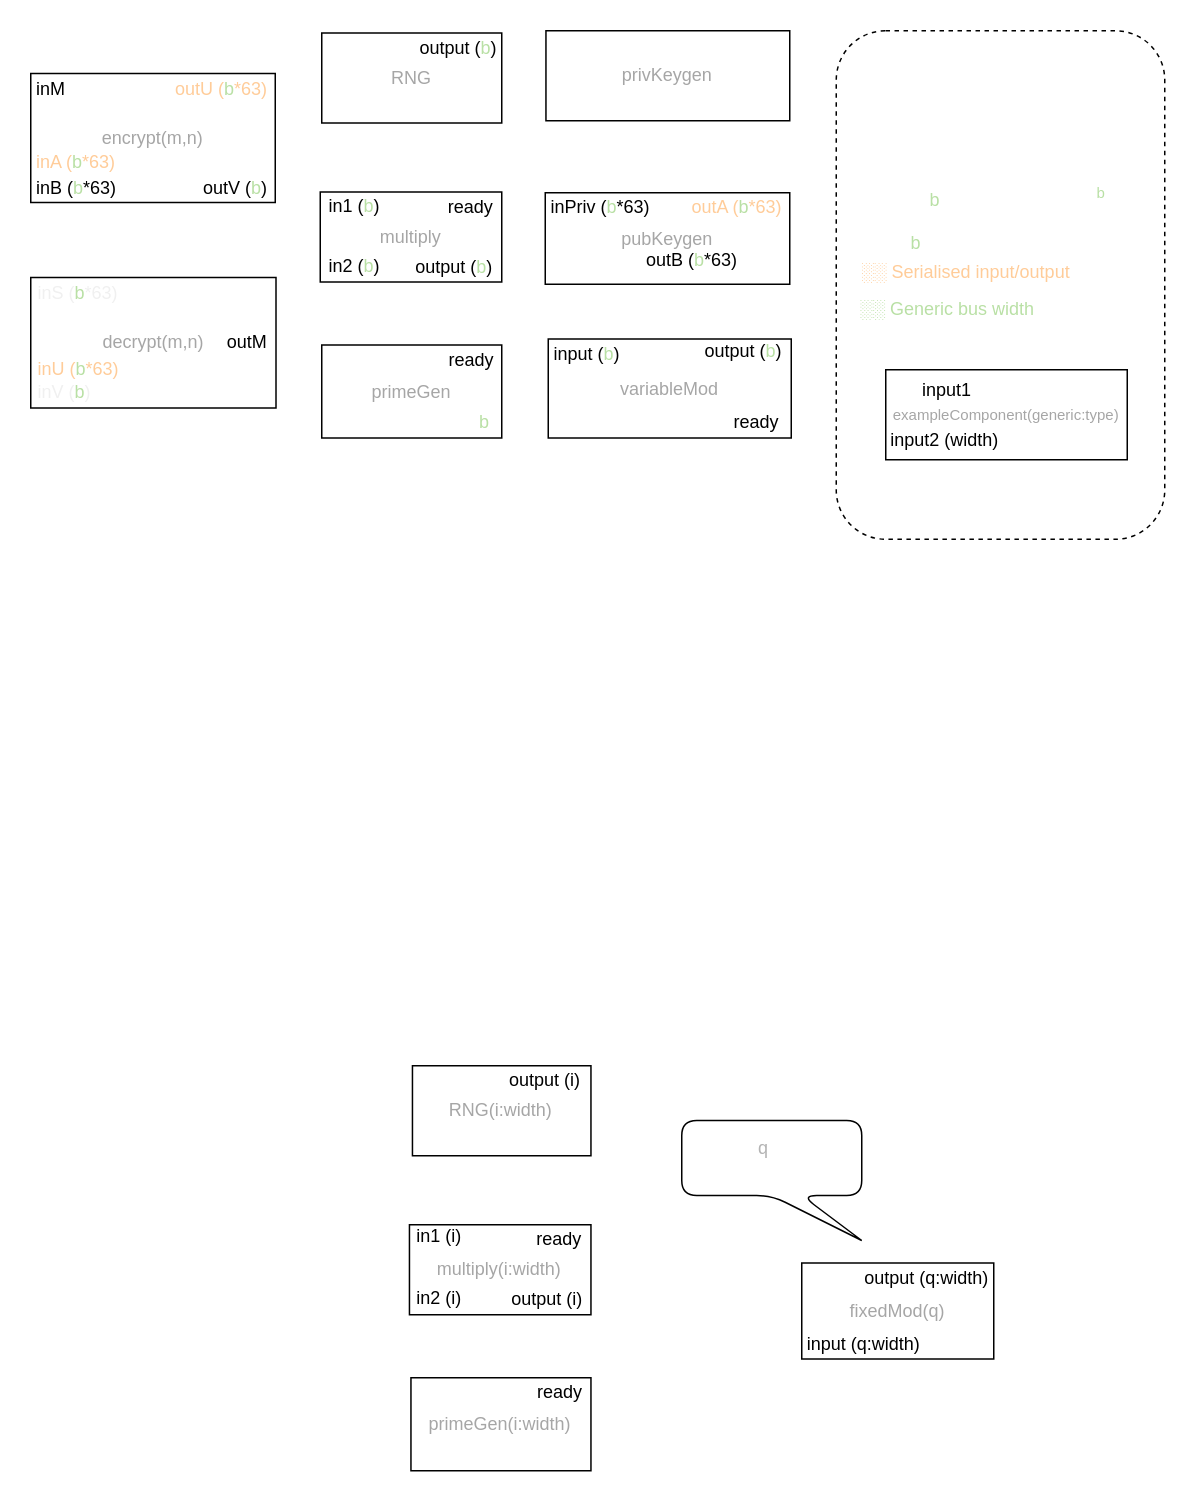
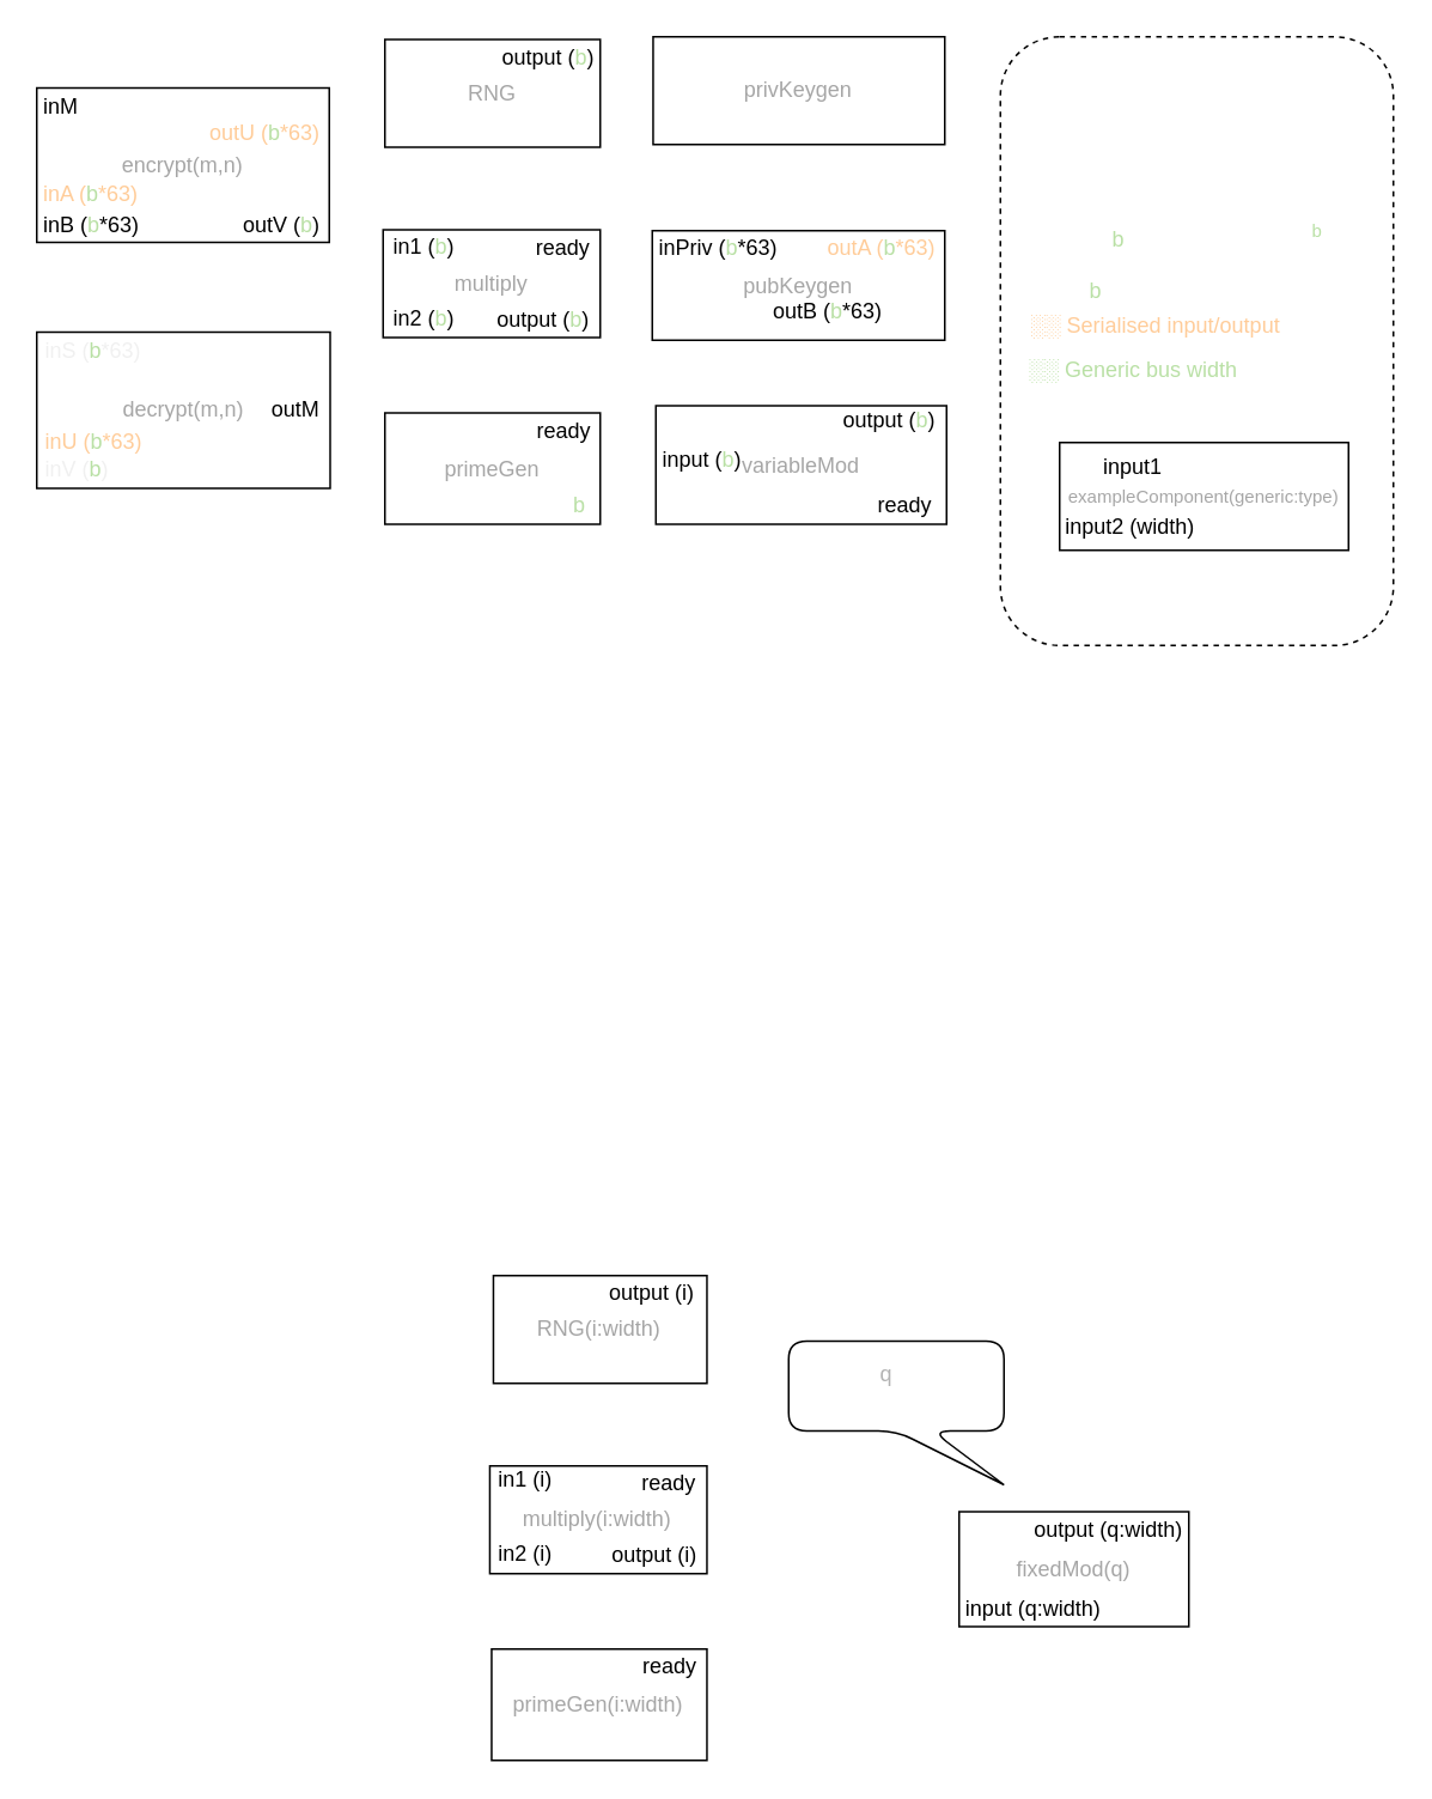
  <mxCell id="0" />
  <mxCell id="1" parent="0" />
  <mxCell id="2" value="pubKeygen" style="rounded=0;whiteSpace=wrap;html=1;fontColor=#A6A6A6;" parent="1" vertex="1"><mxGeometry x="363" y="128" width="163" height="61" as="geometry" /></mxCell>
  <mxCell id="3" value="&lt;div&gt;&lt;span&gt;inPriv (&lt;/span&gt;&lt;span style=&quot;color: rgb(185 , 224 , 165) ; text-align: right&quot;&gt;b&lt;/span&gt;&lt;span&gt;*63&lt;/span&gt;&lt;span&gt;)&lt;/span&gt;&lt;/div&gt;" style="text;html=1;strokeColor=none;fillColor=none;align=left;verticalAlign=middle;whiteSpace=wrap;rounded=0;" parent="1" vertex="1"><mxGeometry x="365" y="128" width="75" height="20" as="geometry" /></mxCell>
  <mxCell id="4" value="&lt;div style=&quot;text-align: left&quot;&gt;&lt;span&gt;outB (&lt;/span&gt;&lt;span style=&quot;color: rgb(185 , 224 , 165) ; text-align: right&quot;&gt;b&lt;/span&gt;&lt;span&gt;*63)&lt;/span&gt;&lt;/div&gt;" style="text;html=1;strokeColor=none;fillColor=none;align=center;verticalAlign=middle;whiteSpace=wrap;rounded=0;" parent="1" vertex="1"><mxGeometry x="428" y="163" width="66" height="20" as="geometry" /></mxCell>
  <mxCell id="5" value="fixedMod(q)" style="rounded=0;whiteSpace=wrap;html=1;fontColor=#A6A6A6;" parent="1" vertex="1"><mxGeometry x="534" y="841.5" width="128" height="64" as="geometry" /></mxCell>
  <mxCell id="6" value="output (q:width)" style="text;html=1;align=center;verticalAlign=middle;resizable=0;points=[];autosize=1;strokeColor=none;fillColor=none;" parent="1" vertex="1"><mxGeometry x="570" y="842.5" width="93" height="18" as="geometry" /></mxCell>
  <mxCell id="7" value="input (q:width)" style="text;html=1;strokeColor=none;fillColor=none;align=center;verticalAlign=middle;whiteSpace=wrap;rounded=0;" parent="1" vertex="1"><mxGeometry x="534" y="885.5" width="83" height="20" as="geometry" /></mxCell>
  <mxCell id="8" value="decrypt(m,n)" style="rounded=0;whiteSpace=wrap;html=1;fontColor=#A6A6A6;" parent="1" vertex="1"><mxGeometry x="20" y="184.5" width="163.5" height="87" as="geometry" /></mxCell>
  <mxCell id="9" value="outM" style="text;html=1;align=center;verticalAlign=middle;resizable=0;points=[];autosize=1;strokeColor=none;fillColor=none;" parent="1" vertex="1"><mxGeometry x="143.5" y="218" width="40" height="20" as="geometry" /></mxCell>
  <mxCell id="10" value="encrypt(m,n)" style="rounded=0;whiteSpace=wrap;html=1;fontColor=#A6A6A6;" parent="1" vertex="1"><mxGeometry x="20" y="48.5" width="163" height="86" as="geometry" /></mxCell>
  <mxCell id="11" value="&lt;span style=&quot;color: rgb(255, 204, 153);&quot;&gt;inA (&lt;/span&gt;&lt;span style=&quot;color: rgb(185, 224, 165);&quot;&gt;b&lt;/span&gt;&lt;span style=&quot;color: rgb(255, 204, 153);&quot;&gt;*63)&lt;/span&gt;" style="text;html=1;strokeColor=none;fillColor=none;align=left;verticalAlign=middle;whiteSpace=wrap;rounded=0;" parent="1" vertex="1"><mxGeometry x="22" y="98" width="72" height="20" as="geometry" /></mxCell>
  <mxCell id="12" value="inB (&lt;span style=&quot;color: rgb(185, 224, 165);&quot;&gt;b&lt;/span&gt;*63)" style="text;html=1;strokeColor=none;fillColor=none;align=left;verticalAlign=middle;whiteSpace=wrap;rounded=0;" parent="1" vertex="1"><mxGeometry x="22" y="114.5" width="61" height="20" as="geometry" /></mxCell>
  <mxCell id="13" value="inM" style="text;html=1;align=left;verticalAlign=middle;resizable=0;points=[];autosize=1;strokeColor=none;fillColor=none;" parent="1" vertex="1"><mxGeometry x="22" y="48.5" width="30" height="20" as="geometry" /></mxCell>
- <mxCell id="14" value="&lt;span style=&quot;color: rgb(255 , 204 , 153)&quot;&gt;outU (&lt;/span&gt;&lt;span style=&quot;color: rgb(185 , 224 , 165)&quot;&gt;b&lt;/span&gt;&lt;span style=&quot;color: rgb(255 , 204 , 153)&quot;&gt;*63)&lt;/span&gt;&lt;span style=&quot;color: rgb(255 , 204 , 153)&quot;&gt;&lt;br&gt;&lt;/span&gt;" style="text;html=1;align=right;verticalAlign=middle;resizable=0;points=[];autosize=1;strokeColor=none;fillColor=none;" parent="1" vertex="1"><mxGeometry x="108" y="49.5" width="71" height="18" as="geometry" /></mxCell>
+ <mxCell id="14" value="&lt;span style=&quot;color: rgb(255 , 204 , 153)&quot;&gt;outU (&lt;/span&gt;&lt;span style=&quot;color: rgb(185 , 224 , 165)&quot;&gt;b&lt;/span&gt;&lt;span style=&quot;color: rgb(255 , 204 , 153)&quot;&gt;*63)&lt;/span&gt;&lt;span style=&quot;color: rgb(255 , 204 , 153)&quot;&gt;&lt;br&gt;&lt;/span&gt;" style="text;html=1;align=right;verticalAlign=middle;resizable=0;points=[];autosize=1;strokeColor=none;fillColor=none;" parent="1" vertex="1"><mxGeometry x="108" y="64.5" width="71" height="18" as="geometry" /></mxCell>
  <mxCell id="15" value="outV (&lt;span style=&quot;color: rgb(185, 224, 165);&quot;&gt;b&lt;/span&gt;)" style="text;html=1;align=right;verticalAlign=middle;resizable=0;points=[];autosize=1;strokeColor=none;fillColor=none;" parent="1" vertex="1"><mxGeometry x="126" y="115.5" width="53" height="18" as="geometry" /></mxCell>
  <mxCell id="16" value="privKeygen" style="rounded=0;whiteSpace=wrap;html=1;fontColor=#A6A6A6;" parent="1" vertex="1"><mxGeometry x="363.47" y="20" width="162.53" height="60" as="geometry" /></mxCell>
  <mxCell id="17" value="RNG(i:width)" style="rounded=0;whiteSpace=wrap;html=1;fontColor=#A6A6A6;" parent="1" vertex="1"><mxGeometry x="274.47" y="710" width="119" height="60" as="geometry" /></mxCell>
  <mxCell id="18" value="output (i)" style="text;html=1;strokeColor=none;fillColor=none;align=center;verticalAlign=middle;whiteSpace=wrap;rounded=0;" parent="1" vertex="1"><mxGeometry x="332.47" y="710" width="62" height="20" as="geometry" /></mxCell>
  <mxCell id="19" value="primeGen(i:width)" style="whiteSpace=wrap;html=1;fontColor=#A6A6A6;" parent="1" vertex="1"><mxGeometry x="273.47" y="918" width="120" height="62" as="geometry" /></mxCell>
  <mxCell id="20" value="ready" style="text;html=1;strokeColor=none;fillColor=none;align=center;verticalAlign=middle;whiteSpace=wrap;rounded=0;" parent="1" vertex="1"><mxGeometry x="353.47" y="918" width="40" height="20" as="geometry" /></mxCell>
  <mxCell id="21" value="multiply(i:width)" style="rounded=0;whiteSpace=wrap;html=1;container=0;fontColor=#A6A6A6;" parent="1" vertex="1"><mxGeometry x="272.47" y="816" width="121" height="60" as="geometry" /></mxCell>
  <mxCell id="22" value="in1 (i)" style="text;html=1;align=center;verticalAlign=middle;resizable=0;points=[];autosize=1;strokeColor=none;fillColor=none;container=0;" parent="1" vertex="1"><mxGeometry x="272.47" y="815" width="40" height="18" as="geometry" /></mxCell>
  <mxCell id="23" value="output (i)" style="text;html=1;strokeColor=none;fillColor=none;align=center;verticalAlign=middle;whiteSpace=wrap;rounded=0;container=0;" parent="1" vertex="1"><mxGeometry x="336.47" y="856" width="57" height="20" as="geometry" /></mxCell>
  <mxCell id="24" value="in2 (i)" style="text;html=1;align=center;verticalAlign=middle;resizable=0;points=[];autosize=1;strokeColor=none;fillColor=none;container=0;" parent="1" vertex="1"><mxGeometry x="272.47" y="856" width="40" height="18" as="geometry" /></mxCell>
  <mxCell id="25" value="ready" style="text;html=1;align=center;verticalAlign=middle;resizable=0;points=[];autosize=1;strokeColor=none;fillColor=none;container=0;" parent="1" vertex="1"><mxGeometry x="347.47" y="816" width="50" height="20" as="geometry" /></mxCell>
  <mxCell id="26" value="output (i)" style="text;html=1;strokeColor=none;fillColor=none;align=center;verticalAlign=middle;whiteSpace=wrap;rounded=0;fontColor=#FFFFFF;" parent="1" vertex="1"><mxGeometry x="337.47" y="960" width="55" height="20" as="geometry" /></mxCell>
  <mxCell id="27" value="&lt;h1 style=&quot;text-align: left&quot;&gt;&lt;br&gt;&lt;/h1&gt;" style="rounded=1;whiteSpace=wrap;html=1;fontColor=#FFFFFF;glass=0;shadow=0;sketch=0;spacing=10;spacingTop=-5;dashed=1;" parent="1" vertex="1"><mxGeometry x="557" y="20" width="219" height="339" as="geometry" /></mxCell>
  <mxCell id="28" value="&lt;h1 style=&quot;text-align: left&quot;&gt;&lt;br&gt;&lt;/h1&gt;" style="text;html=1;strokeColor=none;fillColor=none;align=center;verticalAlign=middle;whiteSpace=wrap;rounded=0;shadow=0;glass=0;dashed=1;sketch=0;fontColor=#FFFFFF;" parent="1" vertex="1"><mxGeometry x="568" y="66" width="204" height="55" as="geometry" /></mxCell>
  <mxCell id="29" value="&lt;h1 style=&quot;text-align: left&quot;&gt;Note&lt;/h1&gt;" style="text;html=1;align=center;verticalAlign=middle;resizable=0;points=[];autosize=1;strokeColor=none;fillColor=none;fontColor=#FFFFFF;" parent="1" vertex="1"><mxGeometry x="567" y="40" width="63" height="50" as="geometry" /></mxCell>
  <mxCell id="30" value="All components can connect to&lt;br&gt;* CLK (1) - clock source&lt;br&gt;* RST (1) - reset on high&lt;font color=&quot;#b3b3b3&quot;&gt;&lt;br&gt;&lt;/font&gt;* sizeM (&lt;span style=&quot;color: rgb(185 , 224 , 165)&quot;&gt;b&lt;/span&gt;) - Size of M (max 2&lt;span style=&quot;color: rgb(185 , 224 , 165)&quot;&gt;&lt;sup&gt;b&lt;/sup&gt;&lt;/span&gt;-1)&lt;br&gt;* sizeN (6) - Size of N (max 63)&lt;br&gt;* inQ (&lt;span style=&quot;color: rgb(185 , 224 , 165)&quot;&gt;b&lt;/span&gt;)&lt;font color=&quot;#b3b3b3&quot;&gt;&lt;br&gt;&lt;/font&gt;" style="text;html=1;strokeColor=none;fillColor=none;align=left;verticalAlign=middle;whiteSpace=wrap;rounded=0;shadow=0;glass=0;dashed=1;sketch=0;fontColor=#FFFFFF;" parent="1" vertex="1"><mxGeometry x="571" y="80.5" width="195" height="86.5" as="geometry" /></mxCell>
  <mxCell id="31" value="" style="group;" parent="1" vertex="1" connectable="0"><mxGeometry x="590" y="246" width="161" height="60" as="geometry" /></mxCell>
  <mxCell id="32" value="&lt;span style=&quot;color: rgb(166 , 166 , 166)&quot;&gt;&lt;font style=&quot;font-size: 10px&quot;&gt;exampleComponent(generic:type)&lt;/font&gt;&lt;/span&gt;" style="rounded=0;whiteSpace=wrap;html=1;shadow=0;glass=0;sketch=0;fontColor=#FFFFFF;align=center;" parent="31" vertex="1"><mxGeometry width="161" height="60" as="geometry" /></mxCell>
  <mxCell id="33" value="input1" style="text;html=1;strokeColor=none;fillColor=none;align=center;verticalAlign=middle;whiteSpace=wrap;rounded=0;" parent="31" vertex="1"><mxGeometry x="23" y="4" width="36" height="20" as="geometry" /></mxCell>
  <mxCell id="34" value="input2 (width)" style="text;html=1;strokeColor=none;fillColor=none;align=center;verticalAlign=middle;whiteSpace=wrap;rounded=0;" parent="31" vertex="1"><mxGeometry x="2" y="37" width="75" height="20" as="geometry" /></mxCell>
  <mxCell id="35" value="output1" style="text;html=1;strokeColor=none;fillColor=none;align=center;verticalAlign=middle;whiteSpace=wrap;rounded=0;shadow=0;glass=0;sketch=0;fontColor=#FFFFFF;" parent="31" vertex="1"><mxGeometry x="115" y="4" width="40" height="20" as="geometry" /></mxCell>
  <mxCell id="36" value="variableMod" style="rounded=0;whiteSpace=wrap;html=1;fontColor=#A6A6A6;" parent="1" vertex="1"><mxGeometry x="365" y="225.5" width="162" height="66" as="geometry" /></mxCell>
  <mxCell id="37" value="output (&lt;span style=&quot;color: rgb(185, 224, 165);&quot;&gt;b&lt;/span&gt;)" style="text;html=1;align=right;verticalAlign=middle;resizable=0;points=[];autosize=1;strokeColor=none;fillColor=none;" parent="1" vertex="1"><mxGeometry x="461" y="224.5" width="61" height="18" as="geometry" /></mxCell>
- <mxCell id="38" value="input (&lt;span style=&quot;color: rgb(185, 224, 165);&quot;&gt;b&lt;/span&gt;)" style="text;html=1;strokeColor=none;fillColor=none;align=left;verticalAlign=middle;whiteSpace=wrap;rounded=0;" parent="1" vertex="1"><mxGeometry x="367" y="226" width="54" height="20" as="geometry" /></mxCell>
- <mxCell id="39" value="Generic &lt;font color=&quot;#b3b3b3&quot;&gt;q&lt;/font&gt; is the actual divisor" style="shape=callout;whiteSpace=wrap;html=1;perimeter=calloutPerimeter;rounded=1;shadow=0;glass=0;sketch=0;fontColor=#FFFFFF;align=left;position2=1;spacing=6;" parent="1" vertex="1"><mxGeometry x="454" y="746.5" width="120" height="80" as="geometry" /></mxCell>
+ <mxCell id="38" value="input (&lt;span style=&quot;color: rgb(185, 224, 165);&quot;&gt;b&lt;/span&gt;)" style="text;html=1;strokeColor=none;fillColor=none;align=left;verticalAlign=middle;whiteSpace=wrap;rounded=0;" parent="1" vertex="1"><mxGeometry x="367" y="246" width="54" height="20" as="geometry" /></mxCell>
+ <mxCell id="39" value="Generic &lt;font color=&quot;#b3b3b3&quot;&gt;q&lt;/font&gt; is the actual divisor" style="shape=callout;whiteSpace=wrap;html=1;perimeter=calloutPerimeter;rounded=1;shadow=0;glass=0;sketch=0;fontColor=#FFFFFF;align=left;position2=1;spacing=6;" parent="1" vertex="1"><mxGeometry x="439" y="746.5" width="120" height="80" as="geometry" /></mxCell>
  <mxCell id="40" value="&lt;font color=&quot;#f0f0f0&quot; face=&quot;helvetica&quot;&gt;inS (&lt;/font&gt;&lt;font color=&quot;#b9e0a5&quot;&gt;b&lt;/font&gt;&lt;span style=&quot;color: rgb(240 , 240 , 240)&quot;&gt;*63&lt;/span&gt;&lt;span style=&quot;color: rgb(240 , 240 , 240) ; font-family: &amp;#34;helvetica&amp;#34;&quot;&gt;)&lt;/span&gt;" style="text;html=1;strokeColor=none;fillColor=none;align=left;verticalAlign=middle;whiteSpace=wrap;rounded=0;shadow=0;glass=0;sketch=0;fontColor=#FFFFFF;" parent="1" vertex="1"><mxGeometry x="23" y="184.5" width="57" height="20" as="geometry" /></mxCell>
  <mxCell id="41" value="&lt;span style=&quot;color: rgb(240 , 240 , 240)&quot;&gt;inV (&lt;/span&gt;&lt;span style=&quot;color: rgb(185 , 224 , 165)&quot;&gt;b&lt;/span&gt;&lt;span style=&quot;color: rgb(240 , 240 , 240)&quot;&gt;)&lt;/span&gt;" style="text;html=1;strokeColor=none;fillColor=none;align=left;verticalAlign=middle;whiteSpace=wrap;rounded=0;shadow=0;glass=0;sketch=0;fontColor=#FFFFFF;" parent="1" vertex="1"><mxGeometry x="23" y="250.5" width="47" height="20" as="geometry" /></mxCell>
  <mxCell id="42" value="&lt;span style=&quot;color: rgb(255 , 204 , 153)&quot;&gt;inU (&lt;/span&gt;&lt;span style=&quot;color: rgb(185 , 224 , 165)&quot;&gt;b&lt;/span&gt;&lt;span style=&quot;color: rgb(255 , 204 , 153)&quot;&gt;*63)&lt;/span&gt;&lt;span style=&quot;color: rgb(255 , 204 , 153)&quot;&gt;&lt;br&gt;&lt;/span&gt;" style="text;html=1;strokeColor=none;fillColor=none;align=left;verticalAlign=middle;whiteSpace=wrap;rounded=0;shadow=0;glass=0;sketch=0;fontColor=#FFFFFF;" parent="1" vertex="1"><mxGeometry x="23" y="235.5" width="71" height="20" as="geometry" /></mxCell>
  <mxCell id="43" value="RNG" style="rounded=0;whiteSpace=wrap;html=1;fontColor=#A6A6A6;" parent="1" vertex="1"><mxGeometry x="214" y="21.5" width="120" height="60" as="geometry" /></mxCell>
  <mxCell id="44" value="output (&lt;span style=&quot;color: rgb(185, 224, 165);&quot;&gt;b&lt;/span&gt;)" style="text;html=1;strokeColor=none;fillColor=none;align=right;verticalAlign=middle;whiteSpace=wrap;rounded=0;" parent="1" vertex="1"><mxGeometry x="271" y="21.5" width="62" height="20" as="geometry" /></mxCell>
  <mxCell id="45" value="primeGen" style="whiteSpace=wrap;html=1;fontColor=#A6A6A6;" parent="1" vertex="1"><mxGeometry x="214" y="229.5" width="120" height="62" as="geometry" /></mxCell>
  <mxCell id="46" value="ready" style="text;html=1;strokeColor=none;fillColor=none;align=center;verticalAlign=middle;whiteSpace=wrap;rounded=0;" parent="1" vertex="1"><mxGeometry x="294" y="229.5" width="40" height="20" as="geometry" /></mxCell>
  <mxCell id="47" value="multiply" style="rounded=0;whiteSpace=wrap;html=1;container=0;fontColor=#A6A6A6;" parent="1" vertex="1"><mxGeometry x="213" y="127.5" width="121" height="60" as="geometry" /></mxCell>
  <mxCell id="48" value="in1 (&lt;span style=&quot;color: rgb(185, 224, 165);&quot;&gt;b&lt;/span&gt;)" style="text;html=1;align=left;verticalAlign=middle;resizable=0;points=[];autosize=1;strokeColor=none;fillColor=none;container=0;" parent="1" vertex="1"><mxGeometry x="217" y="127.5" width="44" height="18" as="geometry" /></mxCell>
  <mxCell id="49" value="output (&lt;span style=&quot;color: rgb(185 , 224 , 165) ; text-align: left&quot;&gt;b&lt;/span&gt;)" style="text;html=1;strokeColor=none;fillColor=none;align=center;verticalAlign=middle;whiteSpace=wrap;rounded=0;container=0;" parent="1" vertex="1"><mxGeometry x="271" y="167.5" width="63" height="20" as="geometry" /></mxCell>
  <mxCell id="50" value="in2 (&lt;span style=&quot;color: rgb(185, 224, 165);&quot;&gt;b&lt;/span&gt;)" style="text;html=1;align=left;verticalAlign=middle;resizable=0;points=[];autosize=1;strokeColor=none;fillColor=none;container=0;" parent="1" vertex="1"><mxGeometry x="217" y="168" width="44" height="18" as="geometry" /></mxCell>
  <mxCell id="51" value="ready" style="text;html=1;align=center;verticalAlign=middle;resizable=0;points=[];autosize=1;strokeColor=none;fillColor=none;container=0;" parent="1" vertex="1"><mxGeometry x="288" y="127.5" width="50" height="20" as="geometry" /></mxCell>
  <mxCell id="52" value="output (&lt;span style=&quot;color: rgb(185, 224, 165);&quot;&gt;b&lt;/span&gt;)" style="text;html=1;strokeColor=none;fillColor=none;align=right;verticalAlign=middle;whiteSpace=wrap;rounded=0;fontColor=#FFFFFF;" parent="1" vertex="1"><mxGeometry x="266.47" y="270.5" width="66" height="20" as="geometry" /></mxCell>
  <mxCell id="53" value="&lt;span style=&quot;color: rgb(255 , 204 , 153)&quot;&gt;░&lt;/span&gt;&lt;font color=&quot;#ffcc99&quot;&gt;░ Serialised input/output&lt;/font&gt;" style="text;html=1;strokeColor=none;fillColor=none;align=left;verticalAlign=middle;whiteSpace=wrap;rounded=0;shadow=0;glass=0;dashed=1;sketch=0;fontColor=#FFE6CC;" parent="1" vertex="1"><mxGeometry x="572" y="161" width="195" height="39.5" as="geometry" /></mxCell>
  <mxCell id="54" value="ready" style="text;html=1;strokeColor=none;fillColor=none;align=center;verticalAlign=middle;whiteSpace=wrap;rounded=0;" parent="1" vertex="1"><mxGeometry x="484" y="270.5" width="40" height="20" as="geometry" /></mxCell>
  <mxCell id="55" value="&lt;span&gt;░&lt;/span&gt;&lt;font&gt;░ Generic bus width&lt;/font&gt;" style="text;html=1;strokeColor=none;fillColor=none;align=left;verticalAlign=middle;whiteSpace=wrap;rounded=0;shadow=0;glass=0;dashed=1;sketch=0;fontColor=#B9E0A5;" parent="1" vertex="1"><mxGeometry x="571" y="186" width="195" height="39.5" as="geometry" /></mxCell>
  <mxCell id="56" value="&lt;span style=&quot;color: rgb(255 , 204 , 153)&quot;&gt;outA (&lt;/span&gt;&lt;span style=&quot;color: rgb(185 , 224 , 165)&quot;&gt;b&lt;/span&gt;&lt;span style=&quot;color: rgb(255 , 204 , 153)&quot;&gt;*63)&lt;/span&gt;&lt;span style=&quot;color: rgb(255 , 204 , 153)&quot;&gt;&lt;br&gt;&lt;/span&gt;" style="text;html=1;strokeColor=none;fillColor=none;align=right;verticalAlign=middle;whiteSpace=wrap;rounded=0;shadow=0;glass=0;sketch=0;fontColor=#FFFFFF;" parent="1" vertex="1"><mxGeometry x="452" y="128" width="71" height="20" as="geometry" /></mxCell>
